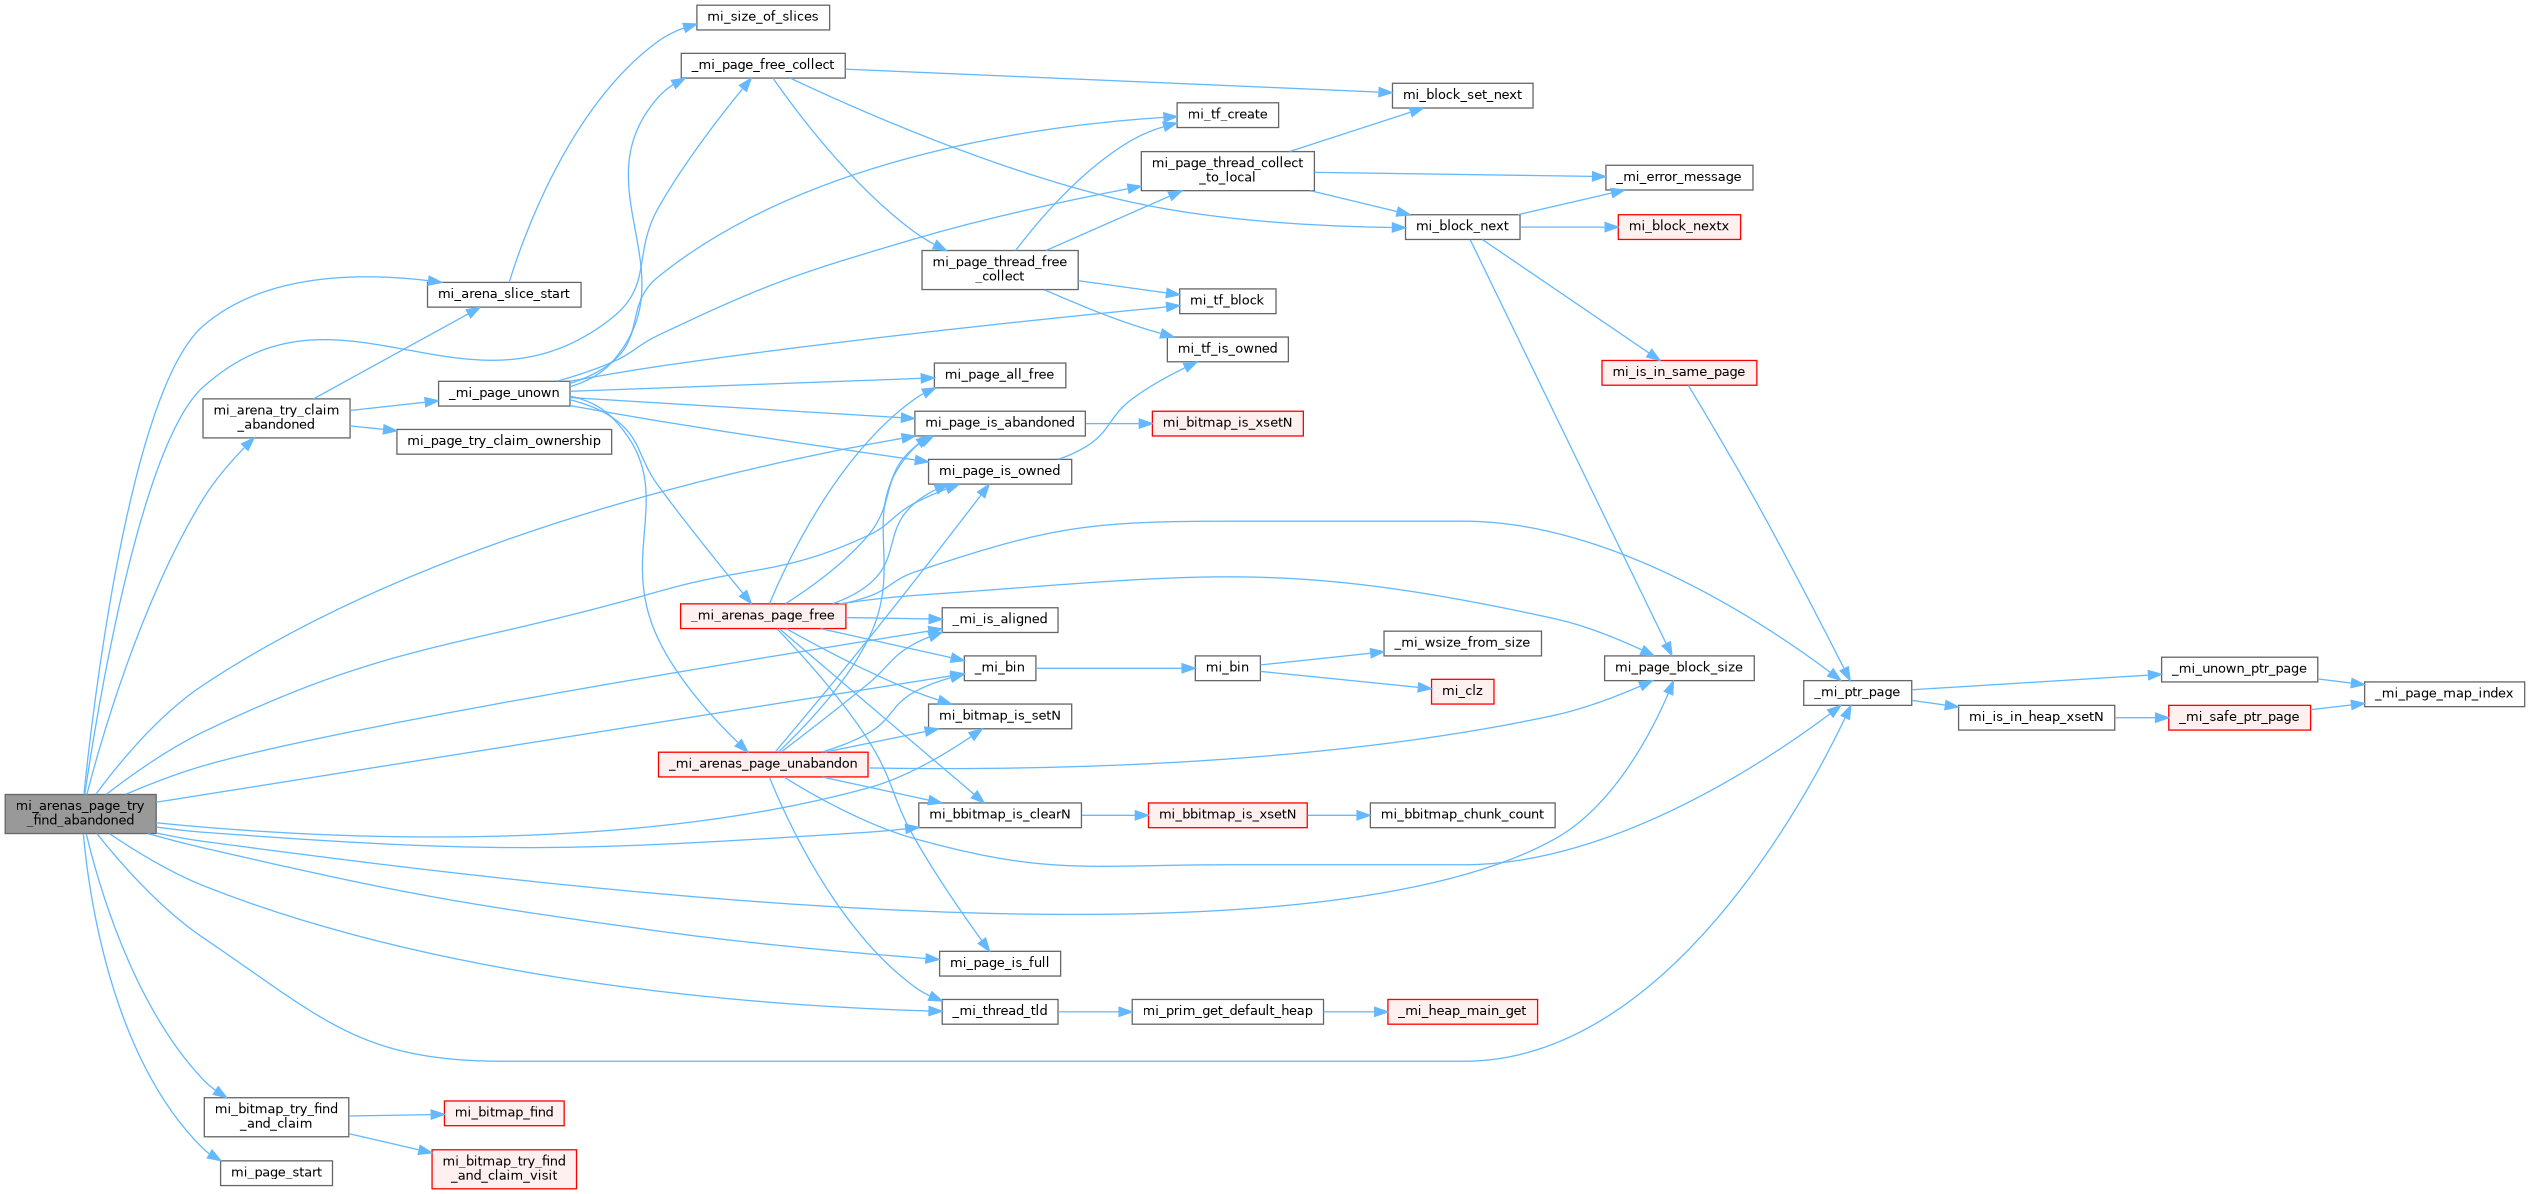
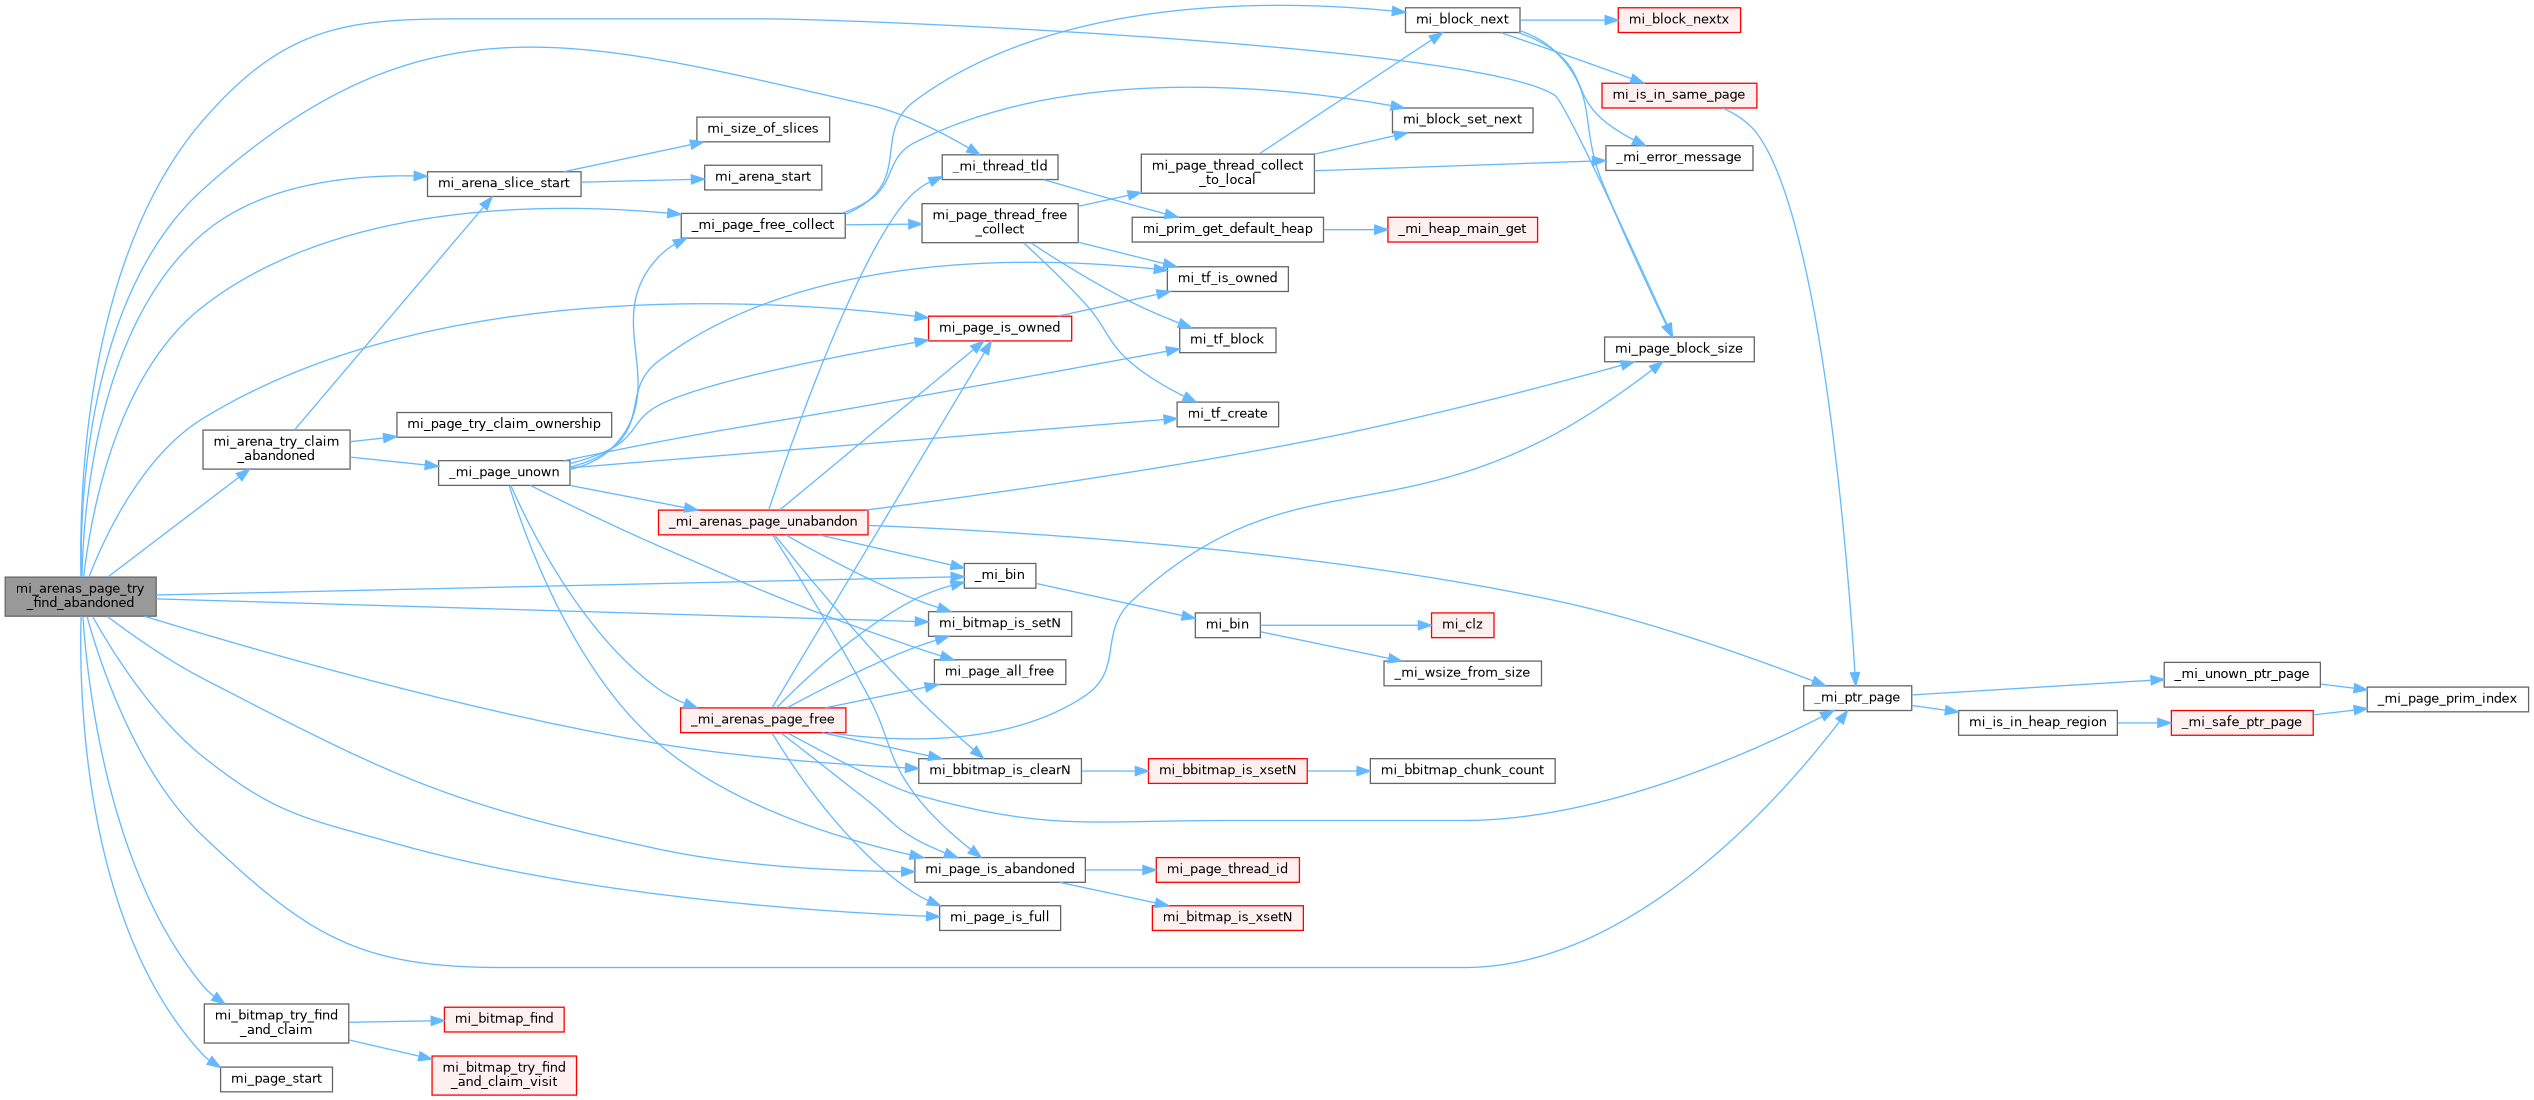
  digraph {
    rankdir=LR
    node [color=grey40 fillcolor=white fontname=Helvetica fontsize=10 shape=box style=filled]
    edge [color=steelblue1 fontname=Helvetica fontsize=10 labelfontname=Helvetica labelfontsize=10 style=solid]
    n1 [color=gray40 fillcolor=grey60 fontcolor=black height=0.2 label="mi_arenas_page_try\l_find_abandoned" width=0.4]
    n2 [height=0.2 label=_mi_bin width=0.4]
-   n3 [height=0.2 label=_mi_is_aligned width=0.4]
    n4 [height=0.2 label=_mi_page_free_collect width=0.4]
    n5 [height=0.2 label=_mi_ptr_page width=0.4]
    n6 [height=0.2 label=mi_page_block_size width=0.4]
    n7 [height=0.2 label=_mi_thread_tld width=0.4]
    n8 [height=0.2 label=mi_arena_slice_start width=0.4]
    n9 [height=0.2 label="mi_arena_try_claim\l_abandoned" width=0.4]
    n10 [height=0.2 label=mi_bbitmap_is_clearN width=0.4]
    n11 [height=0.2 label=mi_bitmap_is_setN width=0.4]
    n12 [height=0.2 label=mi_page_is_abandoned width=0.4]
    n13 [height=0.2 label=mi_page_is_full width=0.4]
-   n14 [height=0.2 label=mi_page_is_owned width=0.4]
+   n14 [color=red height=0.2 label=mi_page_is_owned width=0.4]
    n15 [height=0.2 label="mi_bitmap_try_find\l_and_claim" width=0.4]
    n16 [height=0.2 label=mi_page_start width=0.4]
    n17 [height=0.2 label=mi_bin width=0.4]
    n18 [height=0.2 label=mi_block_next width=0.4]
    n19 [height=0.2 label=mi_block_set_next width=0.4]
    n20 [height=0.2 label="mi_page_thread_free\l_collect" width=0.4]
    n21 [height=0.2 label=_mi_unown_ptr_page width=0.4]
-   n22 [height=0.2 label=mi_is_in_heap_xsetN width=0.4]
+   n22 [height=0.2 label=mi_is_in_heap_region width=0.4]
    n23 [height=0.2 label=mi_prim_get_default_heap width=0.4]
+   n24 [height=0.2 label=mi_arena_start width=0.4]
    n25 [height=0.2 label=mi_size_of_slices width=0.4]
    n26 [height=0.2 label=_mi_page_unown width=0.4]
    n27 [height=0.2 label=mi_page_try_claim_ownership width=0.4]
    n28 [color=red fillcolor="#FFF0F0" height=0.2 label=mi_bbitmap_is_xsetN width=0.4]
    n29 [color=red fillcolor="#FFF0F0" height=0.2 label=mi_bitmap_is_xsetN width=0.4]
+   n30 [color=red fillcolor="#FFF0F0" height=0.2 label=mi_page_thread_id width=0.4]
    n31 [height=0.2 label=mi_tf_is_owned width=0.4]
    n32 [color=red fillcolor="#FFF0F0" height=0.2 label=mi_bitmap_find width=0.4]
    n33 [color=red fillcolor="#FFF0F0" height=0.2 label="mi_bitmap_try_find\l_and_claim_visit" width=0.4]
    n34 [height=0.2 label=_mi_wsize_from_size width=0.4]
    n35 [color=red fillcolor="#FFF0F0" height=0.2 label=mi_clz width=0.4]
    n36 [height=0.2 label=_mi_error_message width=0.4]
    n37 [color=red fillcolor="#FFF0F0" height=0.2 label=mi_block_nextx width=0.4]
    n38 [color=red fillcolor="#FFF0F0" height=0.2 label=mi_is_in_same_page width=0.4]
    n39 [height=0.2 label="mi_page_thread_collect\l_to_local" width=0.4]
    n40 [height=0.2 label=mi_tf_block width=0.4]
    n41 [height=0.2 label=mi_tf_create width=0.4]
-   n42 [height=0.2 label=_mi_page_map_index width=0.4]
+   n42 [height=0.2 label=_mi_page_prim_index width=0.4]
    n43 [color=red fillcolor="#FFF0F0" height=0.2 label=_mi_safe_ptr_page width=0.4]
    n44 [color=red fillcolor="#FFF0F0" height=0.2 label=_mi_heap_main_get width=0.4]
    n45 [color=red fillcolor="#FFF0F0" height=0.2 label=_mi_arenas_page_free width=0.4]
    n46 [height=0.2 label=mi_page_all_free width=0.4]
    n47 [color=red fillcolor="#FFF0F0" height=0.2 label=_mi_arenas_page_unabandon width=0.4]
    n48 [height=0.2 label=mi_bbitmap_chunk_count width=0.4]
    n1 -> n2
-   n1 -> n3
    n1 -> n4
    n1 -> n5
    n1 -> n6
    n1 -> n7
    n1 -> n8
    n1 -> n9
    n1 -> n10
    n1 -> n11
    n1 -> n12
    n1 -> n13
    n1 -> n14
    n1 -> n15
    n1 -> n16
    n2 -> n17
    n4 -> n18
    n4 -> n19
    n4 -> n20
    n5 -> n21
    n5 -> n22
    n7 -> n23
+   n8 -> n24
    n8 -> n25
    n9 -> n8
    n9 -> n26
    n9 -> n27
    n10 -> n28
    n12 -> n29
+   n12 -> n30
    n14 -> n31
    n15 -> n32
    n15 -> n33
    n17 -> n34
    n17 -> n35
    n18 -> n6
    n18 -> n36
    n18 -> n37
    n18 -> n38
    n20 -> n31
    n20 -> n39
    n20 -> n40
    n20 -> n41
    n21 -> n42
    n22 -> n43
    n23 -> n44
    n26 -> n4
    n26 -> n12
    n26 -> n14
-   n26 -> n39
+   n26 -> n31
    n26 -> n40
    n26 -> n41
    n26 -> n45
    n26 -> n46
    n26 -> n47
    n28 -> n48
    n38 -> n5
    n39 -> n18
    n39 -> n19
    n39 -> n36
    n43 -> n42
    n45 -> n2
-   n45 -> n3
    n45 -> n5
    n45 -> n6
    n45 -> n10
    n45 -> n11
    n45 -> n12
    n45 -> n13
    n45 -> n14
    n45 -> n46
    n47 -> n2
-   n47 -> n3
    n47 -> n5
    n47 -> n6
    n47 -> n7
    n47 -> n10
    n47 -> n11
    n47 -> n12
    n47 -> n14
  }
